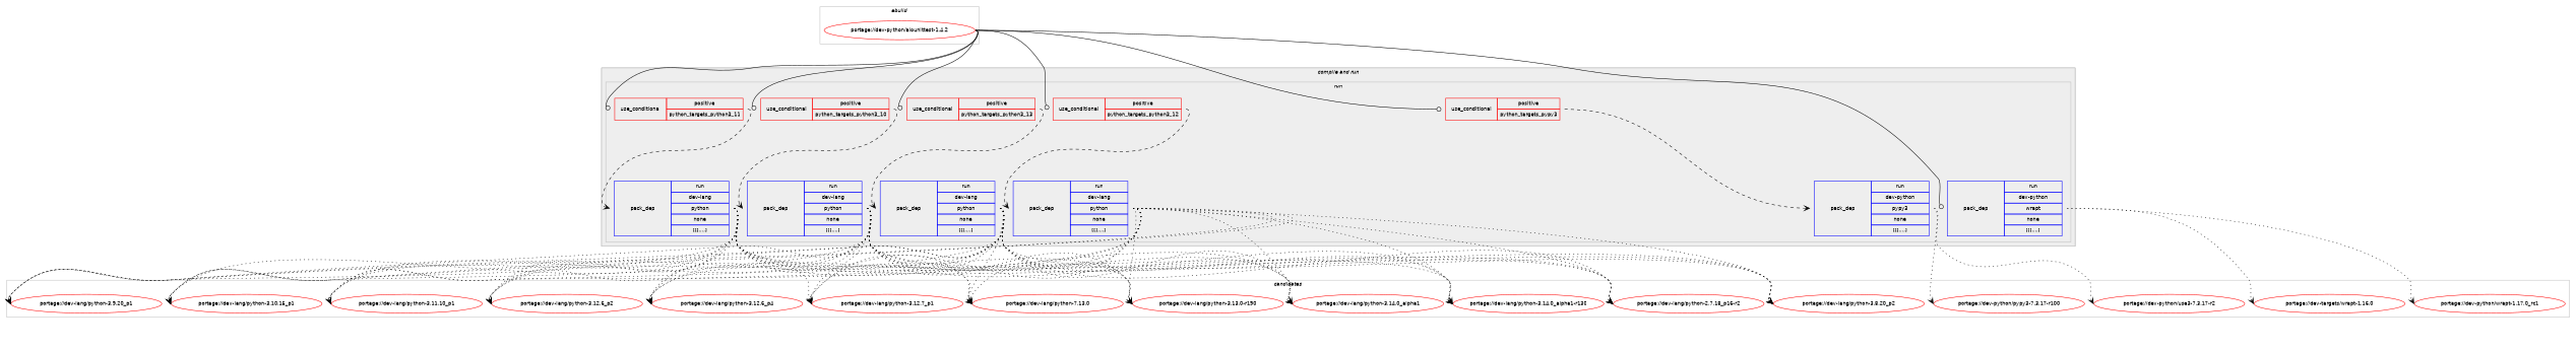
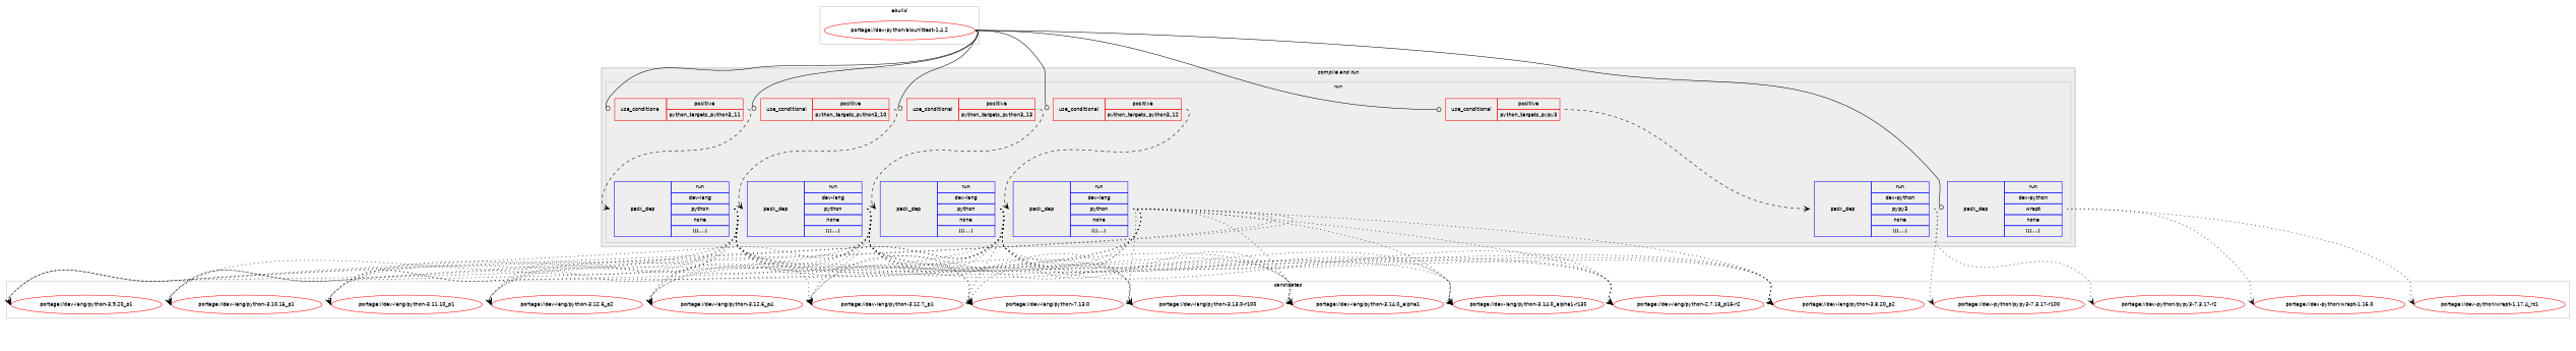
  digraph {
    compound=true
    concentrate=true
    fontname=Helvetica
    fontsize=10
    newrank=true
    rankdir=TB
    ranksep=1.5
    node [color=red fontname=Helvetica fontsize=10]
    edge [arrowhead=vee headport=w style=dotted tailport=e weight=100]
    n1 [label="portage://dev-python/aiounittest-1.4.2" width=4]
    n2 [color=blue label=<<TABLE BORDER="0" CELLBORDER="1" CELLSPACING="0" CELLPADDING="4" WIDTH="220"><TR><TD ROWSPAN="6" CELLPADDING="30">pack_dep</TD></TR><TR><TD WIDTH="110">run</TD></TR><TR><TD>dev-python</TD></TR><TR><TD>pypy3</TD></TR><TR><TD>none</TD></TR><TR><TD>[[],,,,]</TD></TR></TABLE>> shape=none]
    n3 [label=<<TABLE BORDER="0" CELLBORDER="1" CELLSPACING="0" CELLPADDING="4"><TR><TD ROWSPAN="3" CELLPADDING="10">use_conditional</TD></TR><TR><TD>positive</TD></TR><TR><TD>python_targets_pypy3</TD></TR></TABLE>> shape=none]
    n4 [color=blue label=<<TABLE BORDER="0" CELLBORDER="1" CELLSPACING="0" CELLPADDING="4" WIDTH="220"><TR><TD ROWSPAN="6" CELLPADDING="30">pack_dep</TD></TR><TR><TD WIDTH="110">run</TD></TR><TR><TD>dev-lang</TD></TR><TR><TD>python</TD></TR><TR><TD>none</TD></TR><TR><TD>[[],,,,]</TD></TR></TABLE>> shape=none]
    n5 [label=<<TABLE BORDER="0" CELLBORDER="1" CELLSPACING="0" CELLPADDING="4"><TR><TD ROWSPAN="3" CELLPADDING="10">use_conditional</TD></TR><TR><TD>positive</TD></TR><TR><TD>python_targets_python3_10</TD></TR></TABLE>> shape=none]
    n6 [color=blue label=<<TABLE BORDER="0" CELLBORDER="1" CELLSPACING="0" CELLPADDING="4" WIDTH="220"><TR><TD ROWSPAN="6" CELLPADDING="30">pack_dep</TD></TR><TR><TD WIDTH="110">run</TD></TR><TR><TD>dev-lang</TD></TR><TR><TD>python</TD></TR><TR><TD>none</TD></TR><TR><TD>[[],,,,]</TD></TR></TABLE>> shape=none]
    n7 [label=<<TABLE BORDER="0" CELLBORDER="1" CELLSPACING="0" CELLPADDING="4"><TR><TD ROWSPAN="3" CELLPADDING="10">use_conditional</TD></TR><TR><TD>positive</TD></TR><TR><TD>python_targets_python3_11</TD></TR></TABLE>> shape=none]
    n8 [color=blue label=<<TABLE BORDER="0" CELLBORDER="1" CELLSPACING="0" CELLPADDING="4" WIDTH="220"><TR><TD ROWSPAN="6" CELLPADDING="30">pack_dep</TD></TR><TR><TD WIDTH="110">run</TD></TR><TR><TD>dev-lang</TD></TR><TR><TD>python</TD></TR><TR><TD>none</TD></TR><TR><TD>[[],,,,]</TD></TR></TABLE>> shape=none]
    n9 [label=<<TABLE BORDER="0" CELLBORDER="1" CELLSPACING="0" CELLPADDING="4"><TR><TD ROWSPAN="3" CELLPADDING="10">use_conditional</TD></TR><TR><TD>positive</TD></TR><TR><TD>python_targets_python3_12</TD></TR></TABLE>> shape=none]
    n10 [color=blue label=<<TABLE BORDER="0" CELLBORDER="1" CELLSPACING="0" CELLPADDING="4" WIDTH="220"><TR><TD ROWSPAN="6" CELLPADDING="30">pack_dep</TD></TR><TR><TD WIDTH="110">run</TD></TR><TR><TD>dev-lang</TD></TR><TR><TD>python</TD></TR><TR><TD>none</TD></TR><TR><TD>[[],,,,]</TD></TR></TABLE>> shape=none]
    n11 [label=<<TABLE BORDER="0" CELLBORDER="1" CELLSPACING="0" CELLPADDING="4"><TR><TD ROWSPAN="3" CELLPADDING="10">use_conditional</TD></TR><TR><TD>positive</TD></TR><TR><TD>python_targets_python3_13</TD></TR></TABLE>> shape=none]
    n12 [color=blue label=<<TABLE BORDER="0" CELLBORDER="1" CELLSPACING="0" CELLPADDING="4" WIDTH="220"><TR><TD ROWSPAN="6" CELLPADDING="30">pack_dep</TD></TR><TR><TD WIDTH="110">run</TD></TR><TR><TD>dev-python</TD></TR><TR><TD>wrapt</TD></TR><TR><TD>none</TD></TR><TR><TD>[[],,,,]</TD></TR></TABLE>> shape=none]
-   n13 [label="portage://dev-python/use3-7.3.17-r2" width=4]
+   n13 [label="portage://dev-python/pypy3-7.3.17-r2" width=4]
    n14 [label="portage://dev-python/pypy3-7.3.17-r100" width=4]
    n15 [label="portage://dev-lang/python-3.14.0_alpha1-r130" width=4]
    n16 [label="portage://dev-lang/python-3.14.0_alpha1" width=4]
-   n17 [label="portage://dev-lang/python-3.13.0-r190" width=4]
+   n17 [label="portage://dev-lang/python-3.13.0-r100" width=4]
    n18 [label="portage://dev-lang/python-7.13.0" width=4]
    n19 [label="portage://dev-lang/python-3.12.7_p1" width=4]
    n20 [label="portage://dev-lang/python-3.12.6_p4" width=4]
    n21 [label="portage://dev-lang/python-3.12.6_p2" width=4]
    n22 [label="portage://dev-lang/python-3.11.10_p1" width=4]
    n23 [label="portage://dev-lang/python-3.10.15_p1" width=4]
    n24 [label="portage://dev-lang/python-3.9.20_p1" width=4]
    n25 [label="portage://dev-lang/python-3.8.20_p2" width=4]
    n26 [label="portage://dev-lang/python-2.7.18_p16-r2" width=4]
-   n27 [label="portage://dev-python/wrapt-1.17.0_rc1" width=4]
-   n28 [label="portage://dev-targets/wrapt-1.16.0" width=4]
+   n27 [label="portage://dev-python/wrapt-1.17.4_rc1" width=4]
+   n28 [label="portage://dev-python/wrapt-1.16.0" width=4]
    subgraph cluster_1 {
      color=gray
      label=<<i>ebuild</i>>
      n1
    }
    subgraph cluster_2 {
      color=gray
      label=<<i>dependencies</i>>
      subgraph cluster_3 {
        color=gray
        fillcolor="#eeeeee"
        label=<<i>compile</i>>
        style=filled
      }
      subgraph cluster_4 {
        color=gray
        fillcolor="#eeeeee"
        label=<<i>compile and run</i>>
        style=filled
      }
      subgraph cluster_5 {
        color=gray
        fillcolor="#eeeeee"
        label=<<i>run</i>>
        style=filled
        subgraph sub_6 {
          color=gray
          fillcolor="#eeeeee"
          label=<<i>run</i>>
          style=filled
          n3
          subgraph sub_7 {
            color=gray
            fillcolor="#eeeeee"
            label=<<i>run</i>>
            style=filled
            n2
          }
        }
        subgraph sub_8 {
          color=gray
          fillcolor="#eeeeee"
          label=<<i>run</i>>
          style=filled
          n5
          subgraph sub_9 {
            color=gray
            fillcolor="#eeeeee"
            label=<<i>run</i>>
            style=filled
            n4
          }
        }
        subgraph sub_10 {
          color=gray
          fillcolor="#eeeeee"
          label=<<i>run</i>>
          style=filled
          n7
          subgraph sub_11 {
            color=gray
            fillcolor="#eeeeee"
            label=<<i>run</i>>
            style=filled
            n6
          }
        }
        subgraph sub_12 {
          color=gray
          fillcolor="#eeeeee"
          label=<<i>run</i>>
          style=filled
          n9
          subgraph sub_13 {
            color=gray
            fillcolor="#eeeeee"
            label=<<i>run</i>>
            style=filled
            n8
          }
        }
        subgraph sub_14 {
          color=gray
          fillcolor="#eeeeee"
          label=<<i>run</i>>
          style=filled
          n11
          subgraph sub_15 {
            color=gray
            fillcolor="#eeeeee"
            label=<<i>run</i>>
            style=filled
            n10
          }
        }
        subgraph sub_16 {
          color=gray
          fillcolor="#eeeeee"
          label=<<i>run</i>>
          style=filled
          n12
        }
      }
    }
    subgraph cluster_17 {
      color=gray
      label=<<i>candidates</i>>
      rank=same
      subgraph sub_18 {
        color=black
        label=<<i>candidates</i>>
        nodesep=1
        rank=same
        n13
        n14
      }
      subgraph sub_19 {
        color=black
        label=<<i>candidates</i>>
        nodesep=1
        rank=same
        n15
        n16
        n17
        n18
        n19
        n20
        n21
        n22
        n23
        n24
        n25
        n26
      }
      subgraph sub_20 {
        color=black
        label=<<i>candidates</i>>
        nodesep=1
        rank=same
        n15
        n16
        n17
        n18
        n19
        n20
        n21
        n22
        n23
        n24
        n25
        n26
      }
      subgraph sub_21 {
        color=black
        label=<<i>candidates</i>>
        nodesep=1
        rank=same
        n15
        n16
        n17
        n18
        n19
        n20
        n21
        n22
        n23
        n24
        n25
        n26
      }
      subgraph sub_22 {
        color=black
        label=<<i>candidates</i>>
        nodesep=1
        rank=same
        n15
        n16
        n17
        n18
        n19
        n20
        n21
        n22
        n23
        n24
        n25
        n26
      }
      subgraph sub_23 {
        color=black
        label=<<i>candidates</i>>
        nodesep=1
        rank=same
        n27
        n28
      }
    }
    n1 -> n3 [arrowhead=odot style=solid weight=20]
    n1 -> n5 [arrowhead=odot style=solid weight=20]
    n1 -> n7 [arrowhead=odot style=solid weight=20]
    n1 -> n9 [arrowhead=odot style=solid weight=20]
    n1 -> n11 [arrowhead=odot style=solid weight=20]
    n1 -> n12 [arrowhead=odot style=solid weight=20]
    n2 -> n13
    n2 -> n14
    n3 -> n2 [style=dashed weight=20]
    n4 -> n15
    n4 -> n16
    n4 -> n17
    n4 -> n18
    n4 -> n19
    n4 -> n20
    n4 -> n21
    n4 -> n22
    n4 -> n23
    n4 -> n24
    n4 -> n25
    n4 -> n26
    n5 -> n4 [style=dashed weight=20]
    n6 -> n15
    n6 -> n16
    n6 -> n17
    n6 -> n18
    n6 -> n19
    n6 -> n20
    n6 -> n21
    n6 -> n22
    n6 -> n23
    n6 -> n24
    n6 -> n25
    n6 -> n26
    n7 -> n6 [style=dashed weight=20]
    n8 -> n15
    n8 -> n16
    n8 -> n17
    n8 -> n18
    n8 -> n19
    n8 -> n20
    n8 -> n21
    n8 -> n22
    n8 -> n23
    n8 -> n24
    n8 -> n25
    n8 -> n26
    n9 -> n8 [style=dashed weight=20]
    n10 -> n15
    n10 -> n16
    n10 -> n17
    n10 -> n18
    n10 -> n19
    n10 -> n20
    n10 -> n21
    n10 -> n22
    n10 -> n23
    n10 -> n24
    n10 -> n25
    n10 -> n26
    n11 -> n10 [style=dashed weight=20]
    n12 -> n27
    n12 -> n28
  }
